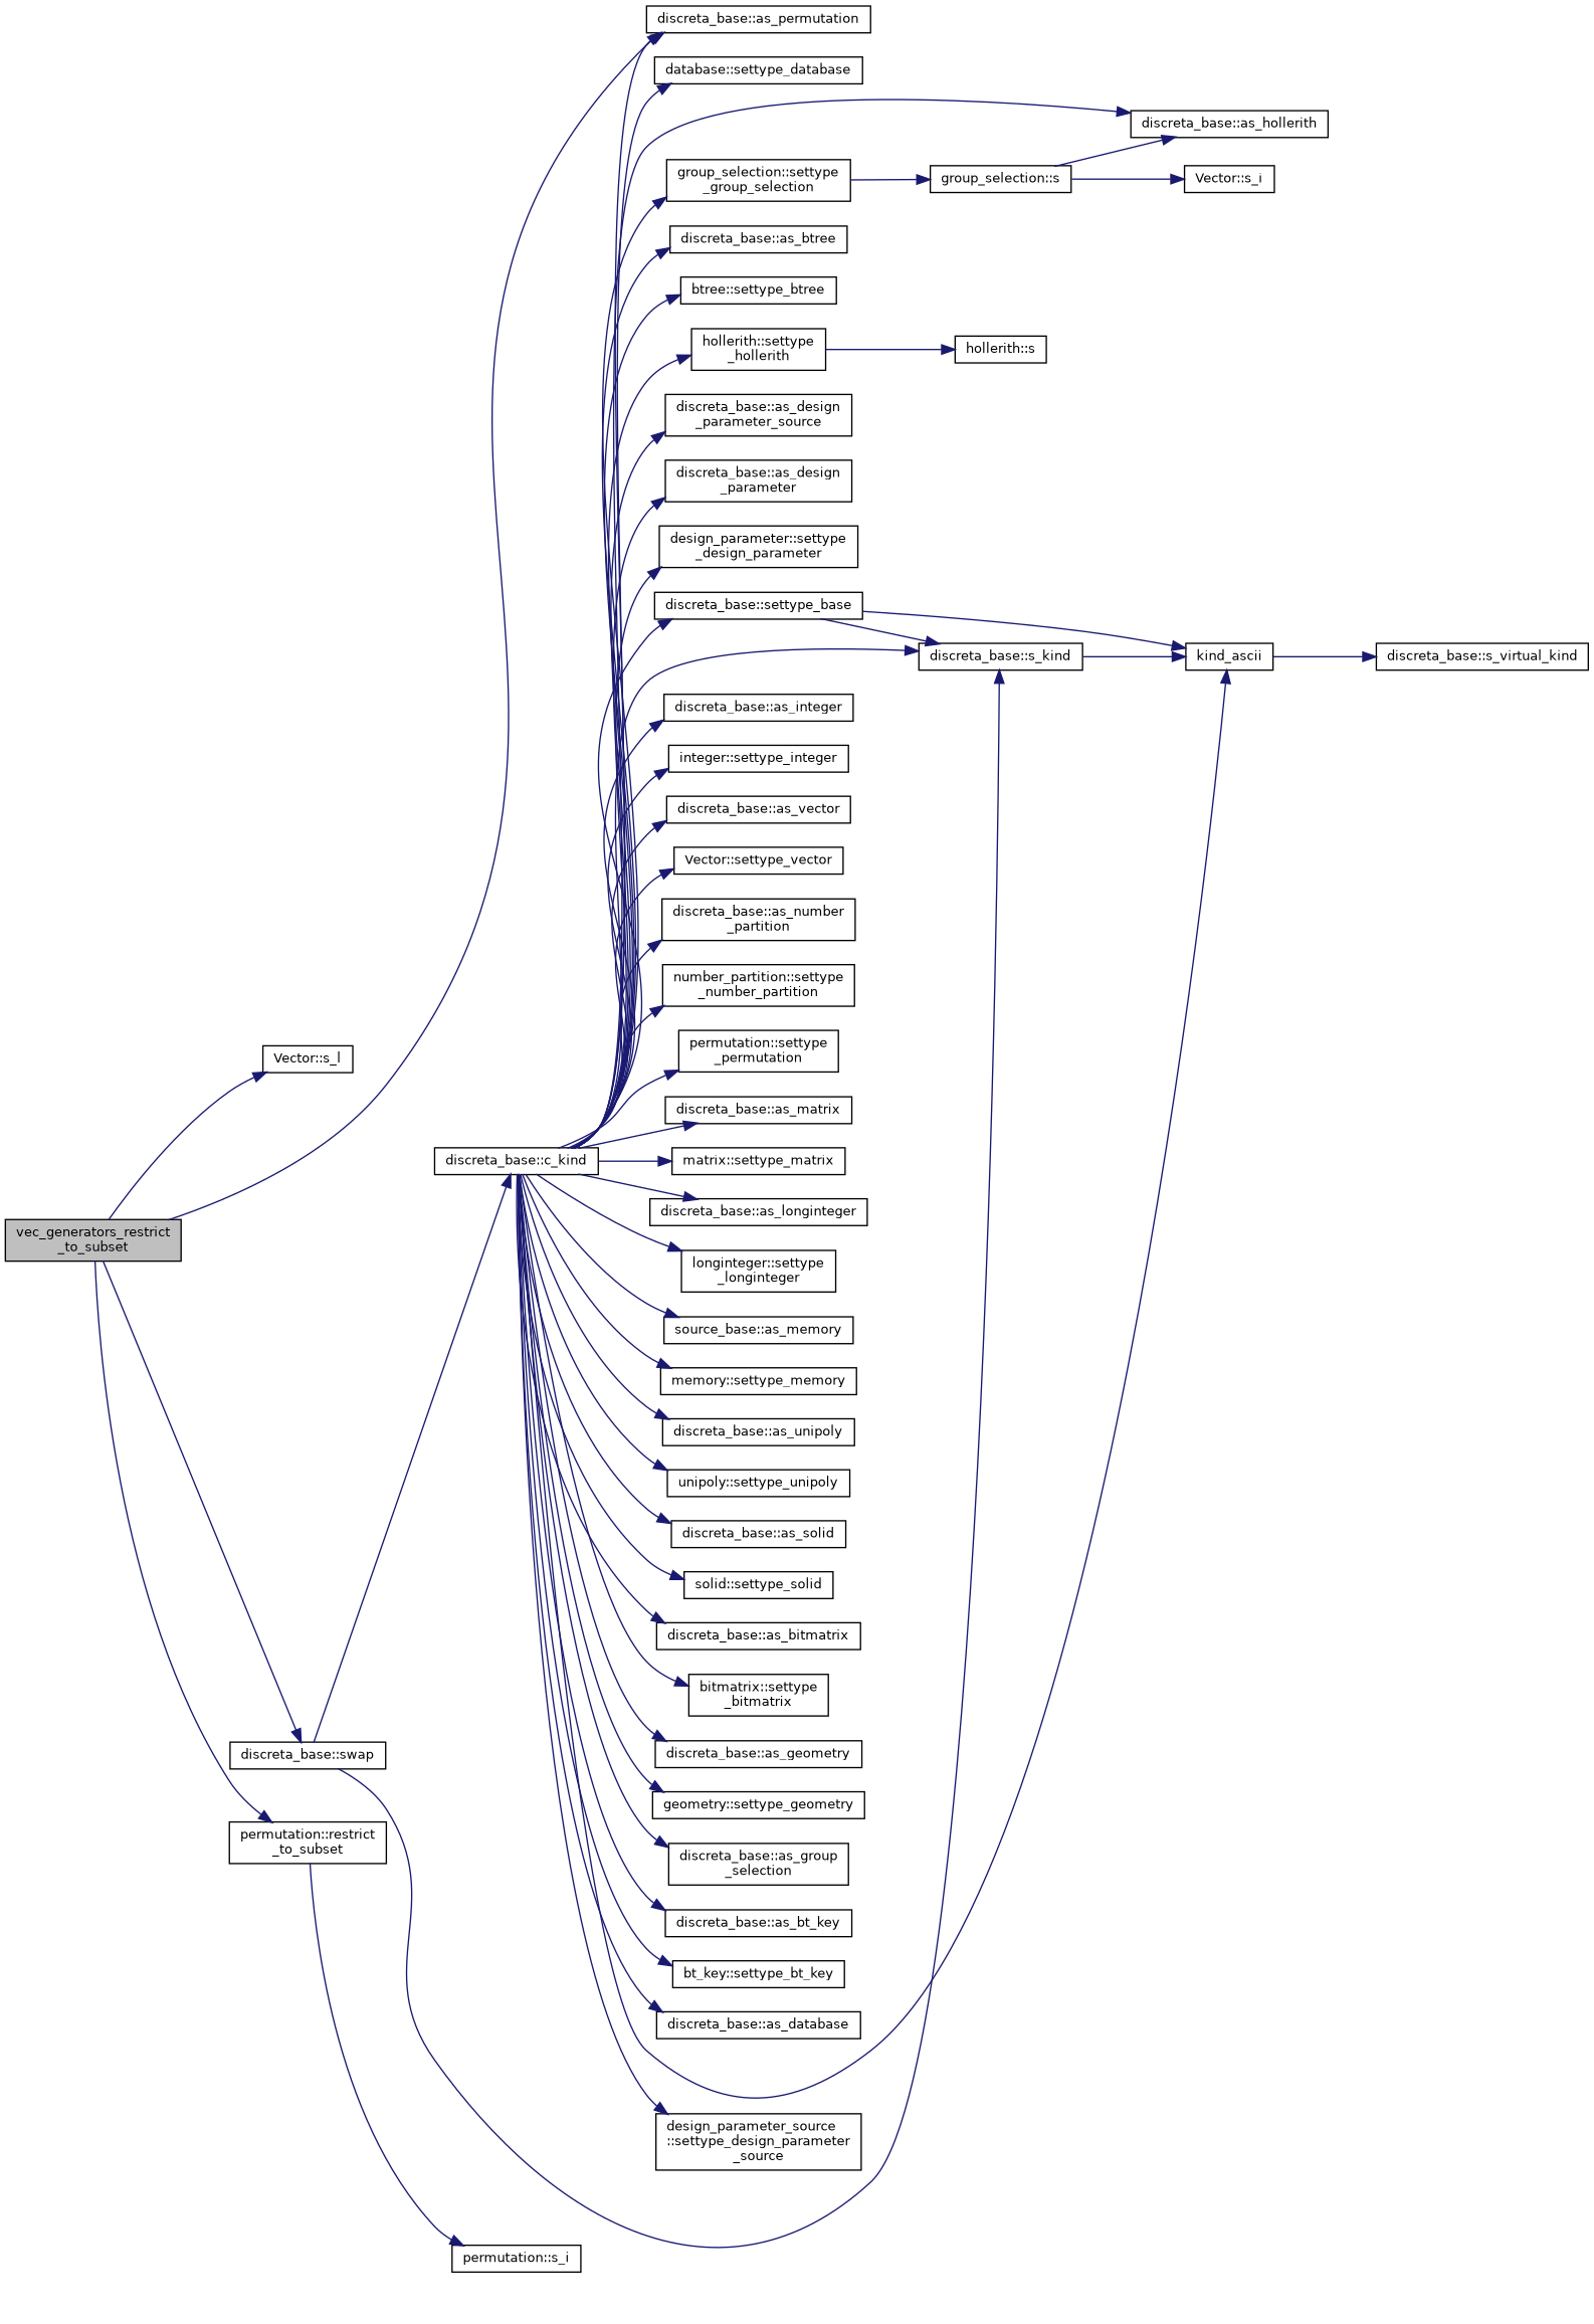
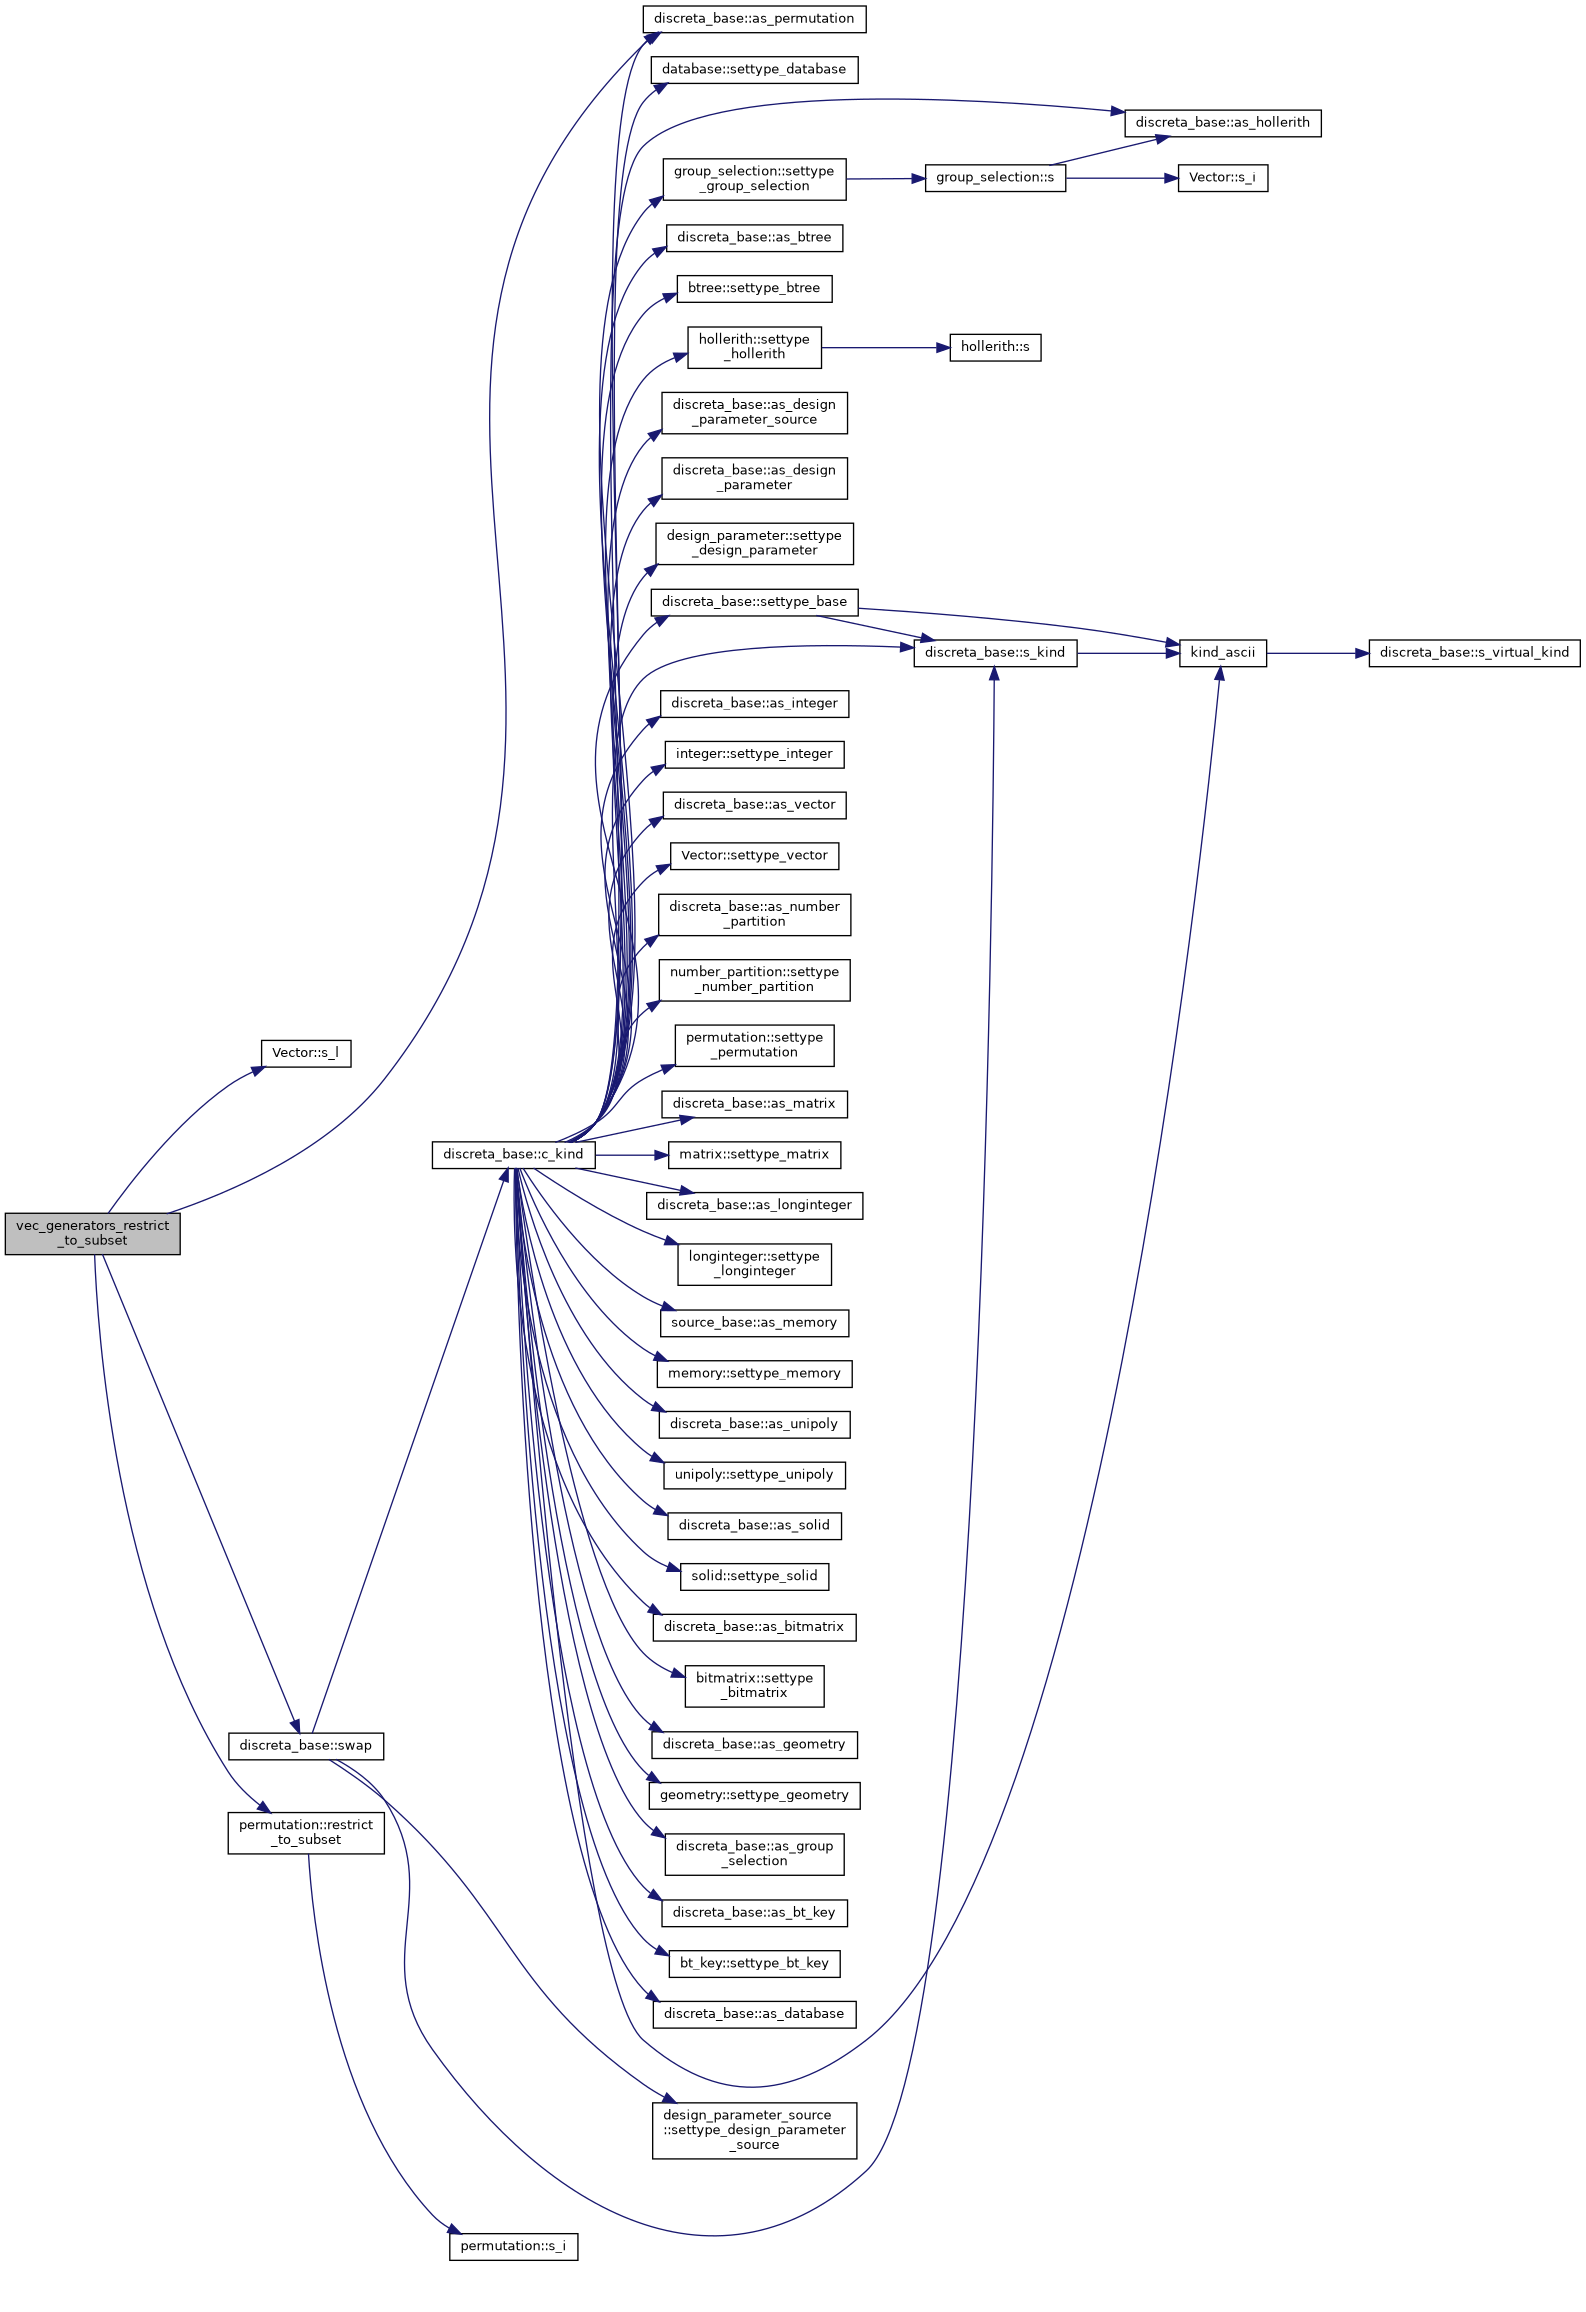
  digraph {
    rankdir=LR
    node [color=black fillcolor=white fontname=Helvetica fontsize=10 shape=record style=filled]
    edge [color=midnightblue fontname=Helvetica fontsize=10 labelfontname=Helvetica labelfontsize=10 style=solid]
    n1 [fillcolor=grey75 fontcolor=black height=0.2 label="vec_generators_restrict\l_to_subset" width=0.4]
    n2 [height=0.2 label="Vector::s_l" width=0.4]
    n3 [height=0.2 label="discreta_base::as_permutation" width=0.4]
    n4 [height=0.2 label="permutation::restrict\l_to_subset" width=0.4]
    n5 [height=0.2 label="discreta_base::swap" width=0.4]
    n6 [height=0.2 label="permutation::s_i" width=0.4]
    n7 [height=0.2 label="discreta_base::s_kind" width=0.4]
    n8 [height=0.2 label="discreta_base::c_kind" width=0.4]
    n9 [height=0.2 label=kind_ascii width=0.4]
    n10 [height=0.2 label="discreta_base::settype_base" width=0.4]
    n11 [height=0.2 label="discreta_base::as_integer" width=0.4]
    n12 [height=0.2 label="integer::settype_integer" width=0.4]
    n13 [height=0.2 label="discreta_base::as_vector" width=0.4]
    n14 [height=0.2 label="Vector::settype_vector" width=0.4]
    n15 [height=0.2 label="discreta_base::as_number\l_partition" width=0.4]
    n16 [height=0.2 label="number_partition::settype\l_number_partition" width=0.4]
    n17 [height=0.2 label="permutation::settype\l_permutation" width=0.4]
    n18 [height=0.2 label="discreta_base::as_matrix" width=0.4]
    n19 [height=0.2 label="matrix::settype_matrix" width=0.4]
    n20 [height=0.2 label="discreta_base::as_longinteger" width=0.4]
    n21 [height=0.2 label="longinteger::settype\l_longinteger" width=0.4]
    n22 [height=0.2 label="source_base::as_memory" width=0.4]
    n23 [height=0.2 label="memory::settype_memory" width=0.4]
    n24 [height=0.2 label="discreta_base::as_unipoly" width=0.4]
    n25 [height=0.2 label="unipoly::settype_unipoly" width=0.4]
    n26 [height=0.2 label="discreta_base::as_solid" width=0.4]
    n27 [height=0.2 label="solid::settype_solid" width=0.4]
    n28 [height=0.2 label="discreta_base::as_bitmatrix" width=0.4]
    n29 [height=0.2 label="bitmatrix::settype\l_bitmatrix" width=0.4]
    n30 [height=0.2 label="discreta_base::as_geometry" width=0.4]
    n31 [height=0.2 label="geometry::settype_geometry" width=0.4]
    n32 [height=0.2 label="discreta_base::as_hollerith" width=0.4]
    n33 [height=0.2 label="hollerith::settype\l_hollerith" width=0.4]
    n34 [height=0.2 label="discreta_base::as_group\l_selection" width=0.4]
    n35 [height=0.2 label="group_selection::settype\l_group_selection" width=0.4]
    n36 [height=0.2 label="discreta_base::as_bt_key" width=0.4]
    n37 [height=0.2 label="bt_key::settype_bt_key" width=0.4]
    n38 [height=0.2 label="discreta_base::as_database" width=0.4]
    n39 [height=0.2 label="database::settype_database" width=0.4]
    n40 [height=0.2 label="discreta_base::as_btree" width=0.4]
    n41 [height=0.2 label="btree::settype_btree" width=0.4]
    n42 [height=0.2 label="discreta_base::as_design\l_parameter_source" width=0.4]
    n43 [height=0.2 label="design_parameter_source\l::settype_design_parameter\l_source" width=0.4]
    n44 [height=0.2 label="discreta_base::as_design\l_parameter" width=0.4]
    n45 [height=0.2 label="design_parameter::settype\l_design_parameter" width=0.4]
    n46 [height=0.2 label="discreta_base::s_virtual_kind" width=0.4]
    n47 [height=0.2 label="hollerith::s" width=0.4]
    n48 [height=0.2 label="group_selection::s" width=0.4]
    n49 [height=0.2 label="Vector::s_i" width=0.4]
    n1 -> n2
    n1 -> n3
    n1 -> n4
    n1 -> n5
    n4 -> n6
    n5 -> n7
    n5 -> n8
    n7 -> n9
    n8 -> n3
    n8 -> n7
    n8 -> n9
    n8 -> n10
    n8 -> n11
    n8 -> n12
    n8 -> n13
    n8 -> n14
    n8 -> n15
    n8 -> n16
    n8 -> n17
    n8 -> n18
    n8 -> n19
    n8 -> n20
    n8 -> n21
    n8 -> n22
    n8 -> n23
    n8 -> n24
    n8 -> n25
    n8 -> n26
    n8 -> n27
    n8 -> n28
    n8 -> n29
    n8 -> n30
    n8 -> n31
    n8 -> n32
    n8 -> n33
    n8 -> n34
    n8 -> n35
    n8 -> n36
    n8 -> n37
    n8 -> n38
    n8 -> n39
    n8 -> n40
    n8 -> n41
    n8 -> n42
-   n8 -> n43
+   n5 -> n43
    n8 -> n44
    n8 -> n45
    n9 -> n46
    n10 -> n7
    n10 -> n9
    n33 -> n47
    n35 -> n48
    n48 -> n32
    n48 -> n49
  }
